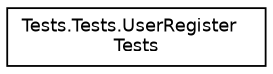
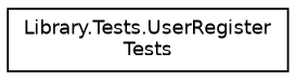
  digraph {
    rankdir=LR
-   n1 [color=black fillcolor=white fontname=Helvetica fontsize=10 height=0.2 label="Tests.Tests.UserRegister\lTests" shape=record style=filled width=0.4]
+   n1 [color=black fillcolor=white fontname=Helvetica fontsize=10 height=0.2 label="Library.Tests.UserRegister\lTests" shape=record style=filled width=0.4]
  }
